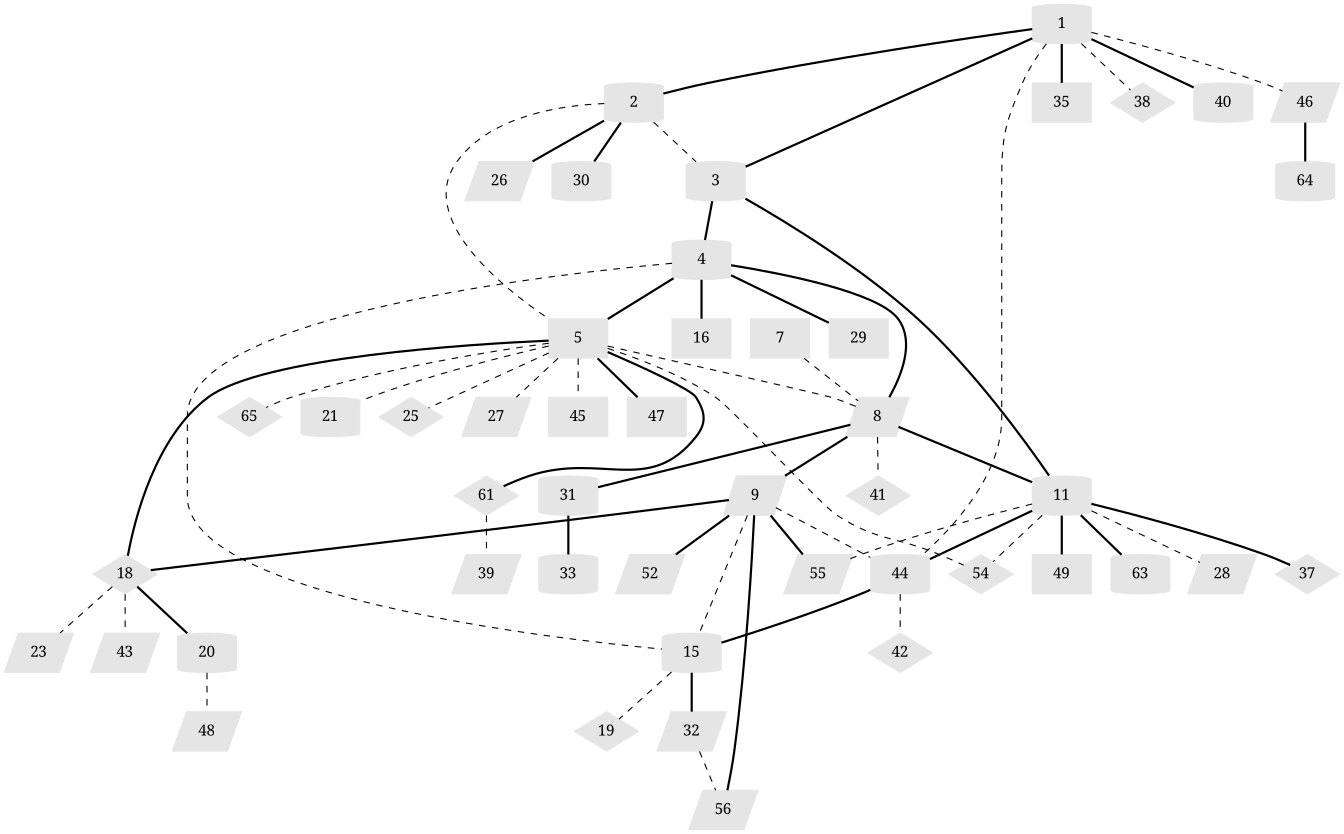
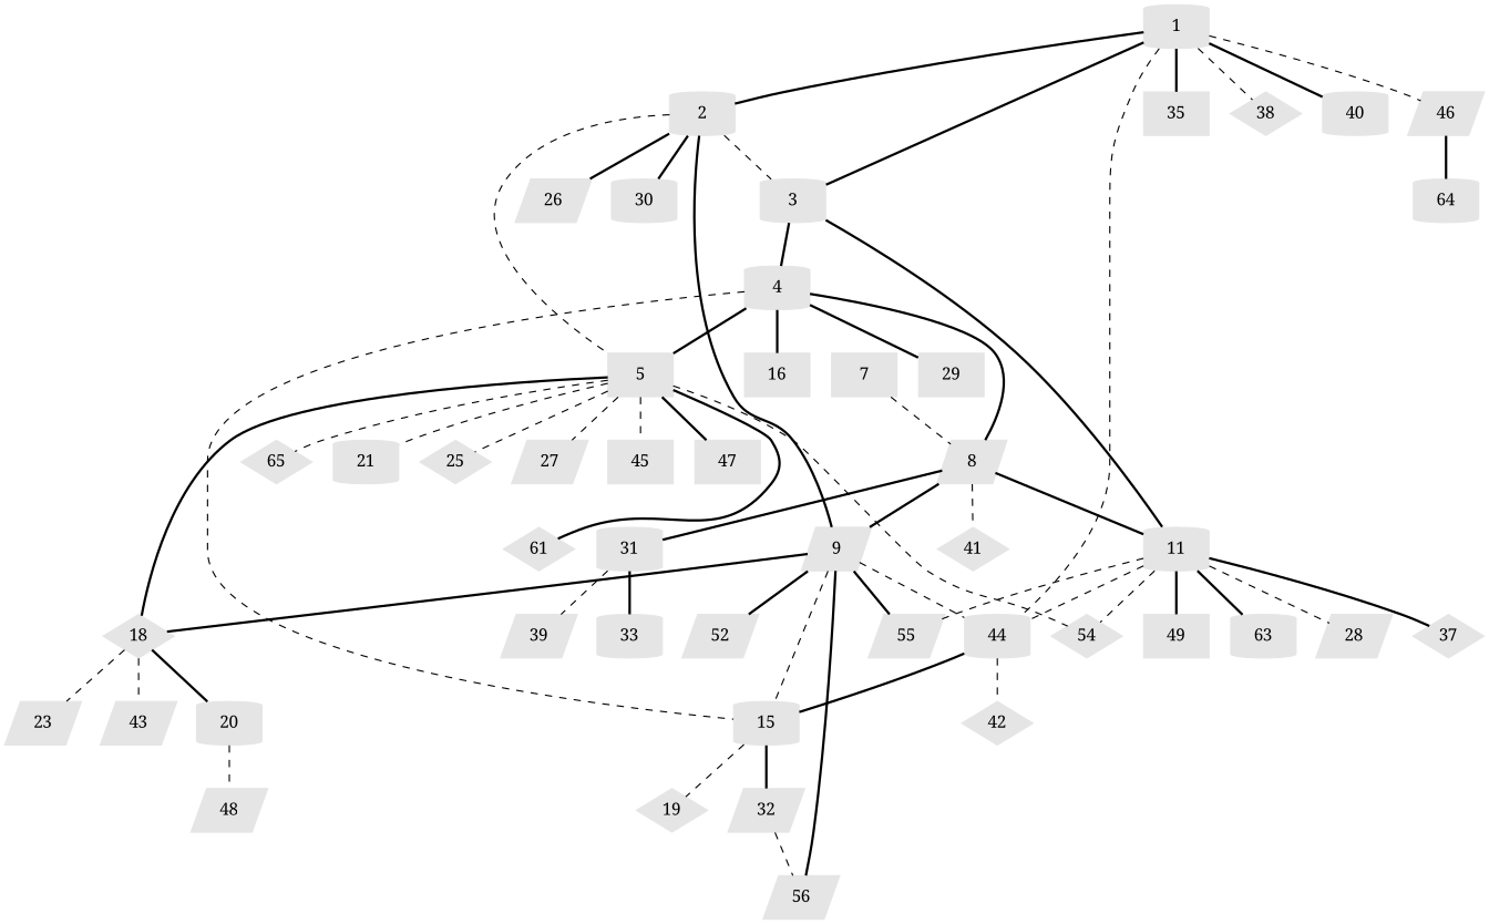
  graph {
    fontname="Noto Serif"
    node [color=gray90 fontname="Noto Serif" shape=cylinder style=filled]
    edge [fontname="Noto Serif" style=bold]
    1 [super="+17"]
    2 [super="+50"]
    3 [super="+58"]
    n4 [label=44 super="+62"]
    35 [shape=box]
    38 [shape=diamond super="+59"]
    40
    46 [shape=parallelogram super="+53"]
    5 [shape=box super="+6"]
    9 [shape=parallelogram super="+13"]
    26 [shape=parallelogram]
    30
    4 [super="+10"]
    11 [super="+60"]
    15 [super="+57"]
    42 [shape=diamond]
    64
    8 [shape=parallelogram super="+12"]
    18 [shape=diamond super="+22"]
    21
    25 [shape=diamond]
    27 [shape=parallelogram]
    45 [shape=box]
    47 [shape=box]
    54 [shape=diamond]
    61 [shape=diamond]
    65 [shape=diamond]
    52 [shape=parallelogram]
    55 [shape=parallelogram]
    56 [shape=parallelogram]
    16 [shape=box]
    29 [shape=box]
    31 [super="+66"]
    41 [shape=diamond]
    28 [shape=parallelogram]
    37 [shape=diamond]
    49 [shape=box]
    63
    19 [shape=diamond]
    32 [shape=parallelogram]
    20
    23 [shape=parallelogram]
    43 [shape=parallelogram]
    7 [shape=box]
    33
    39 [shape=parallelogram super="+44"]
    48 [shape=parallelogram super="+51"]
    1 -- 2
    1 -- 3
    1 -- n4 [style=dashed]
    1 -- 35
    1 -- 38 [style=dashed]
    1 -- 40
    1 -- 46 [style=dashed]
    2 -- 3 [style=dashed]
    2 -- 5 [style=dashed]
+   2 -- 9
    2 -- 26
    2 -- 30
    3 -- 4
    3 -- 11
    n4 -- 15
    n4 -- 42 [style=dashed]
    46 -- 64
-   5 -- 8 [style=dashed]
    5 -- 18
    5 -- 21 [style=dashed]
    5 -- 25 [style=dashed]
    5 -- 27 [style=dashed]
    5 -- 45 [style=dashed]
    5 -- 47
    5 -- 54 [style=dashed]
    5 -- 61
    5 -- 65 [style=dashed]
    9 -- n4 [style=dashed weight=2]
    9 -- 15 [style=dashed]
    9 -- 18
    9 -- 52
    9 -- 55
    9 -- 56
    4 -- 5 [weight=2]
    4 -- 15 [style=dashed]
    4 -- 8
    4 -- 16
    4 -- 29
-   11 -- n4
+   11 -- n4 [style=dashed]
    11 -- 54 [style=dashed]
    11 -- 55 [style=dashed]
    11 -- 28 [style=dashed]
    11 -- 37
    11 -- 49
    11 -- 63
    15 -- 19 [style=dashed]
    15 -- 32
    8 -- 9
    8 -- 11
    8 -- 31
    8 -- 41 [style=dashed]
    18 -- 20
    18 -- 23 [style=dashed]
    18 -- 43 [style=dashed]
    31 -- 33
-   61 -- 39 [style=dashed]
+   31 -- 39 [style=dashed]
    32 -- 56 [style=dashed]
    20 -- 48 [style=dashed]
    7 -- 8 [style=dashed]
  }
